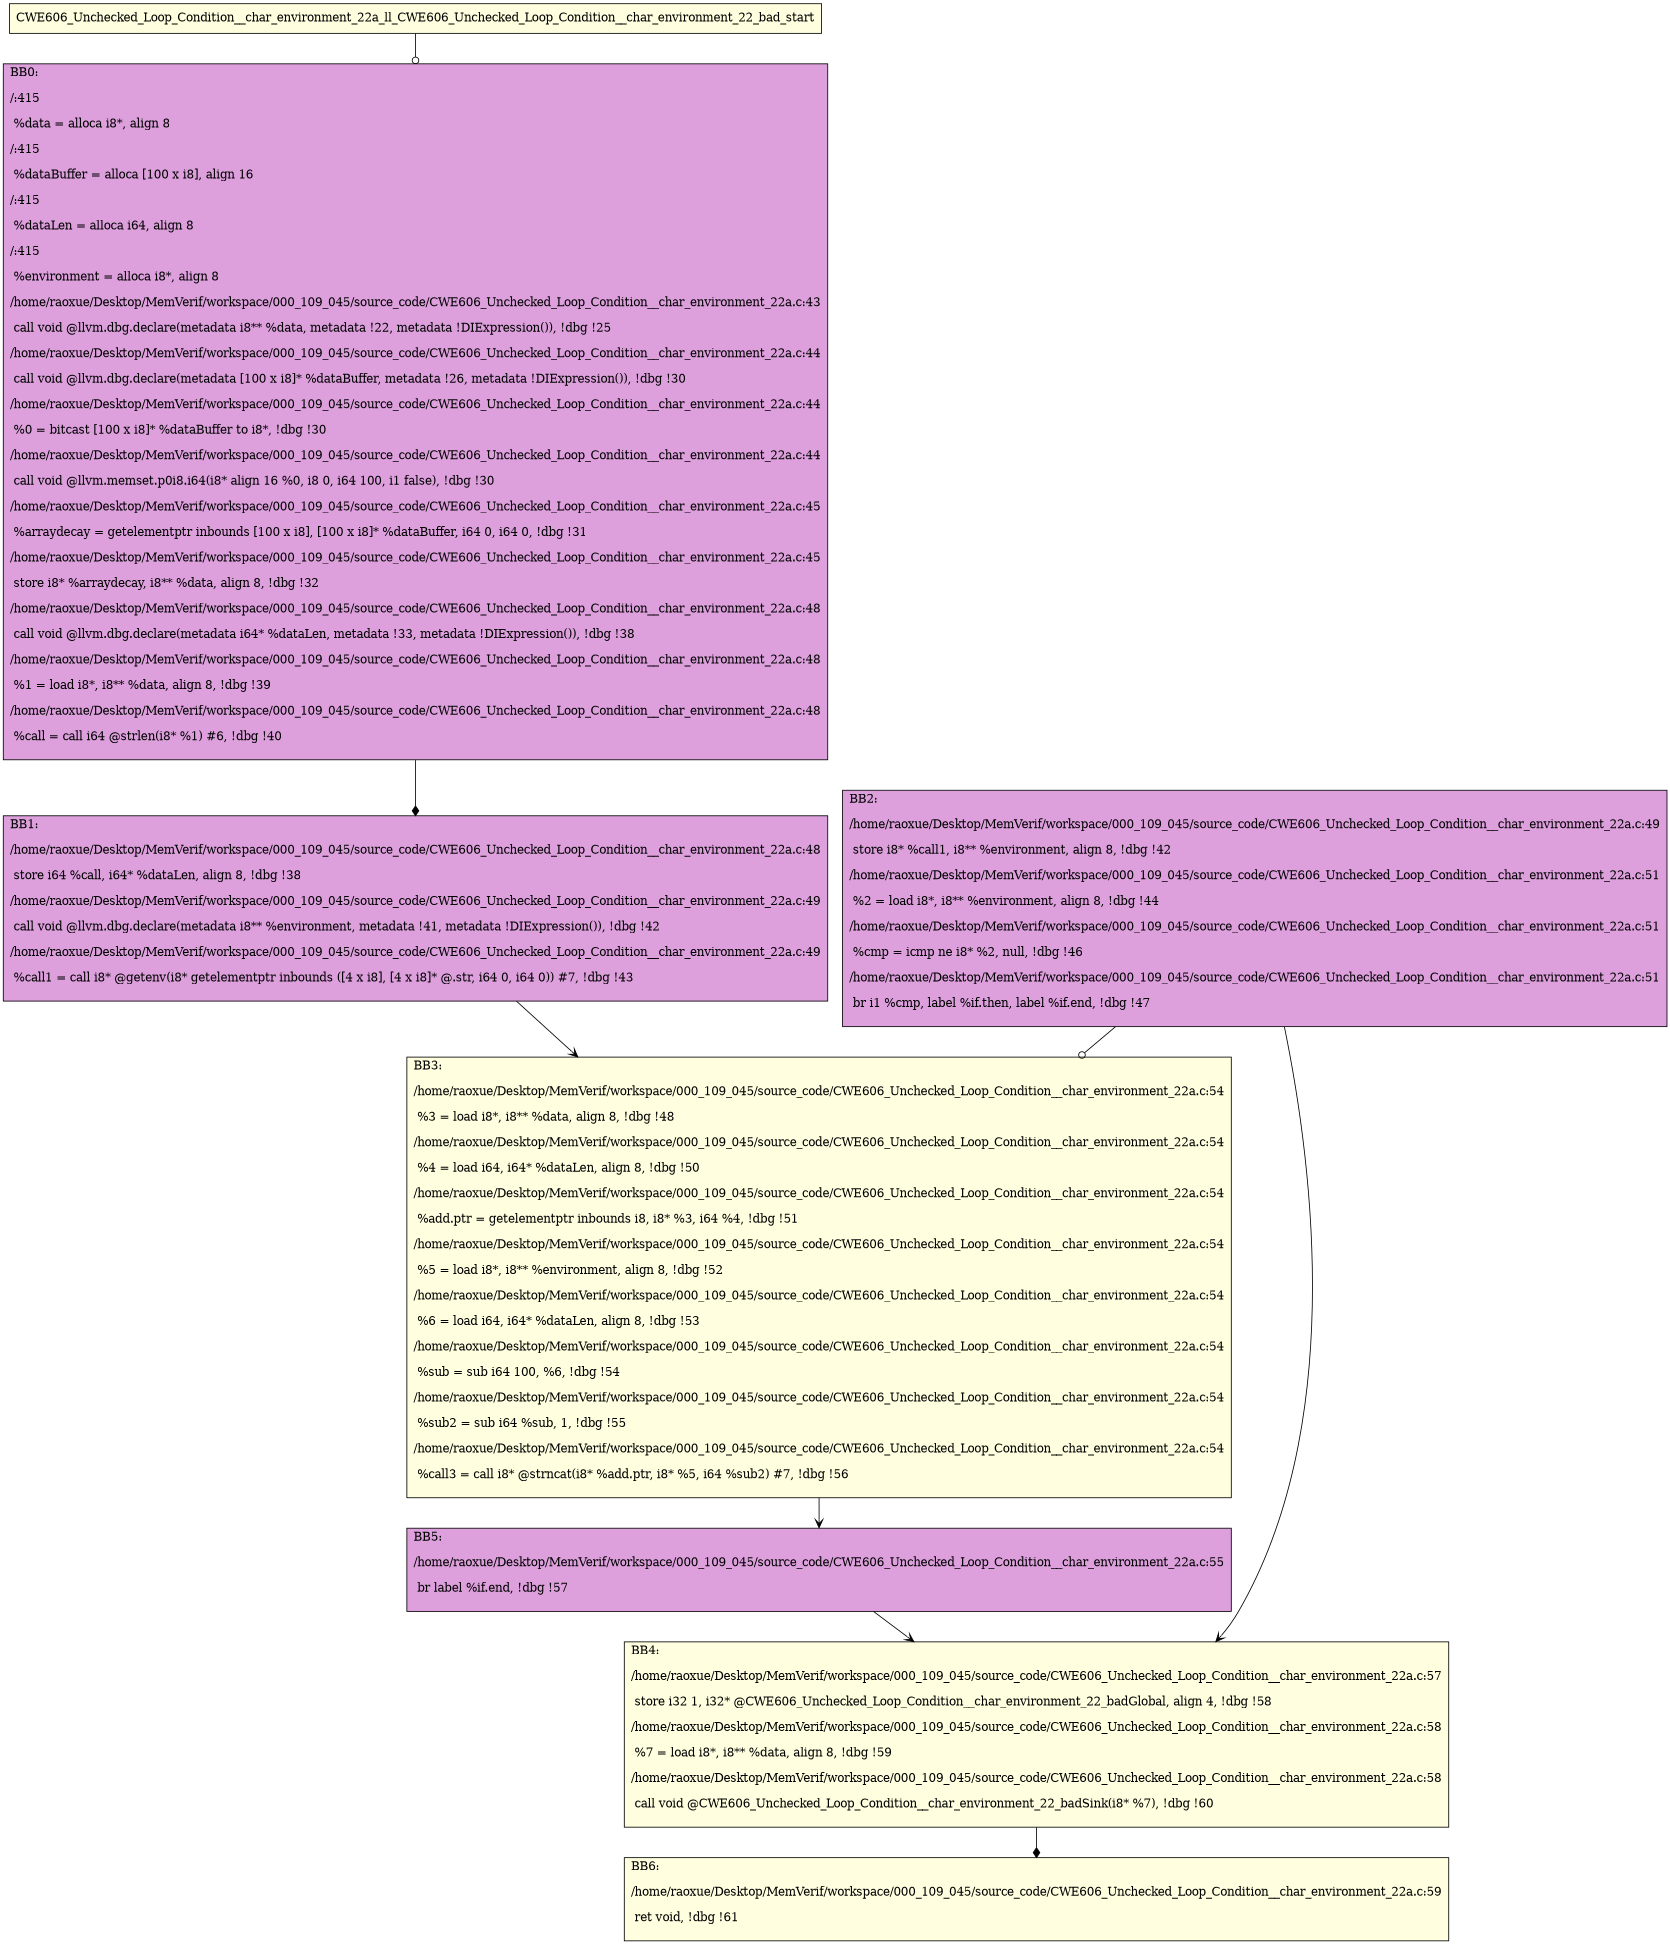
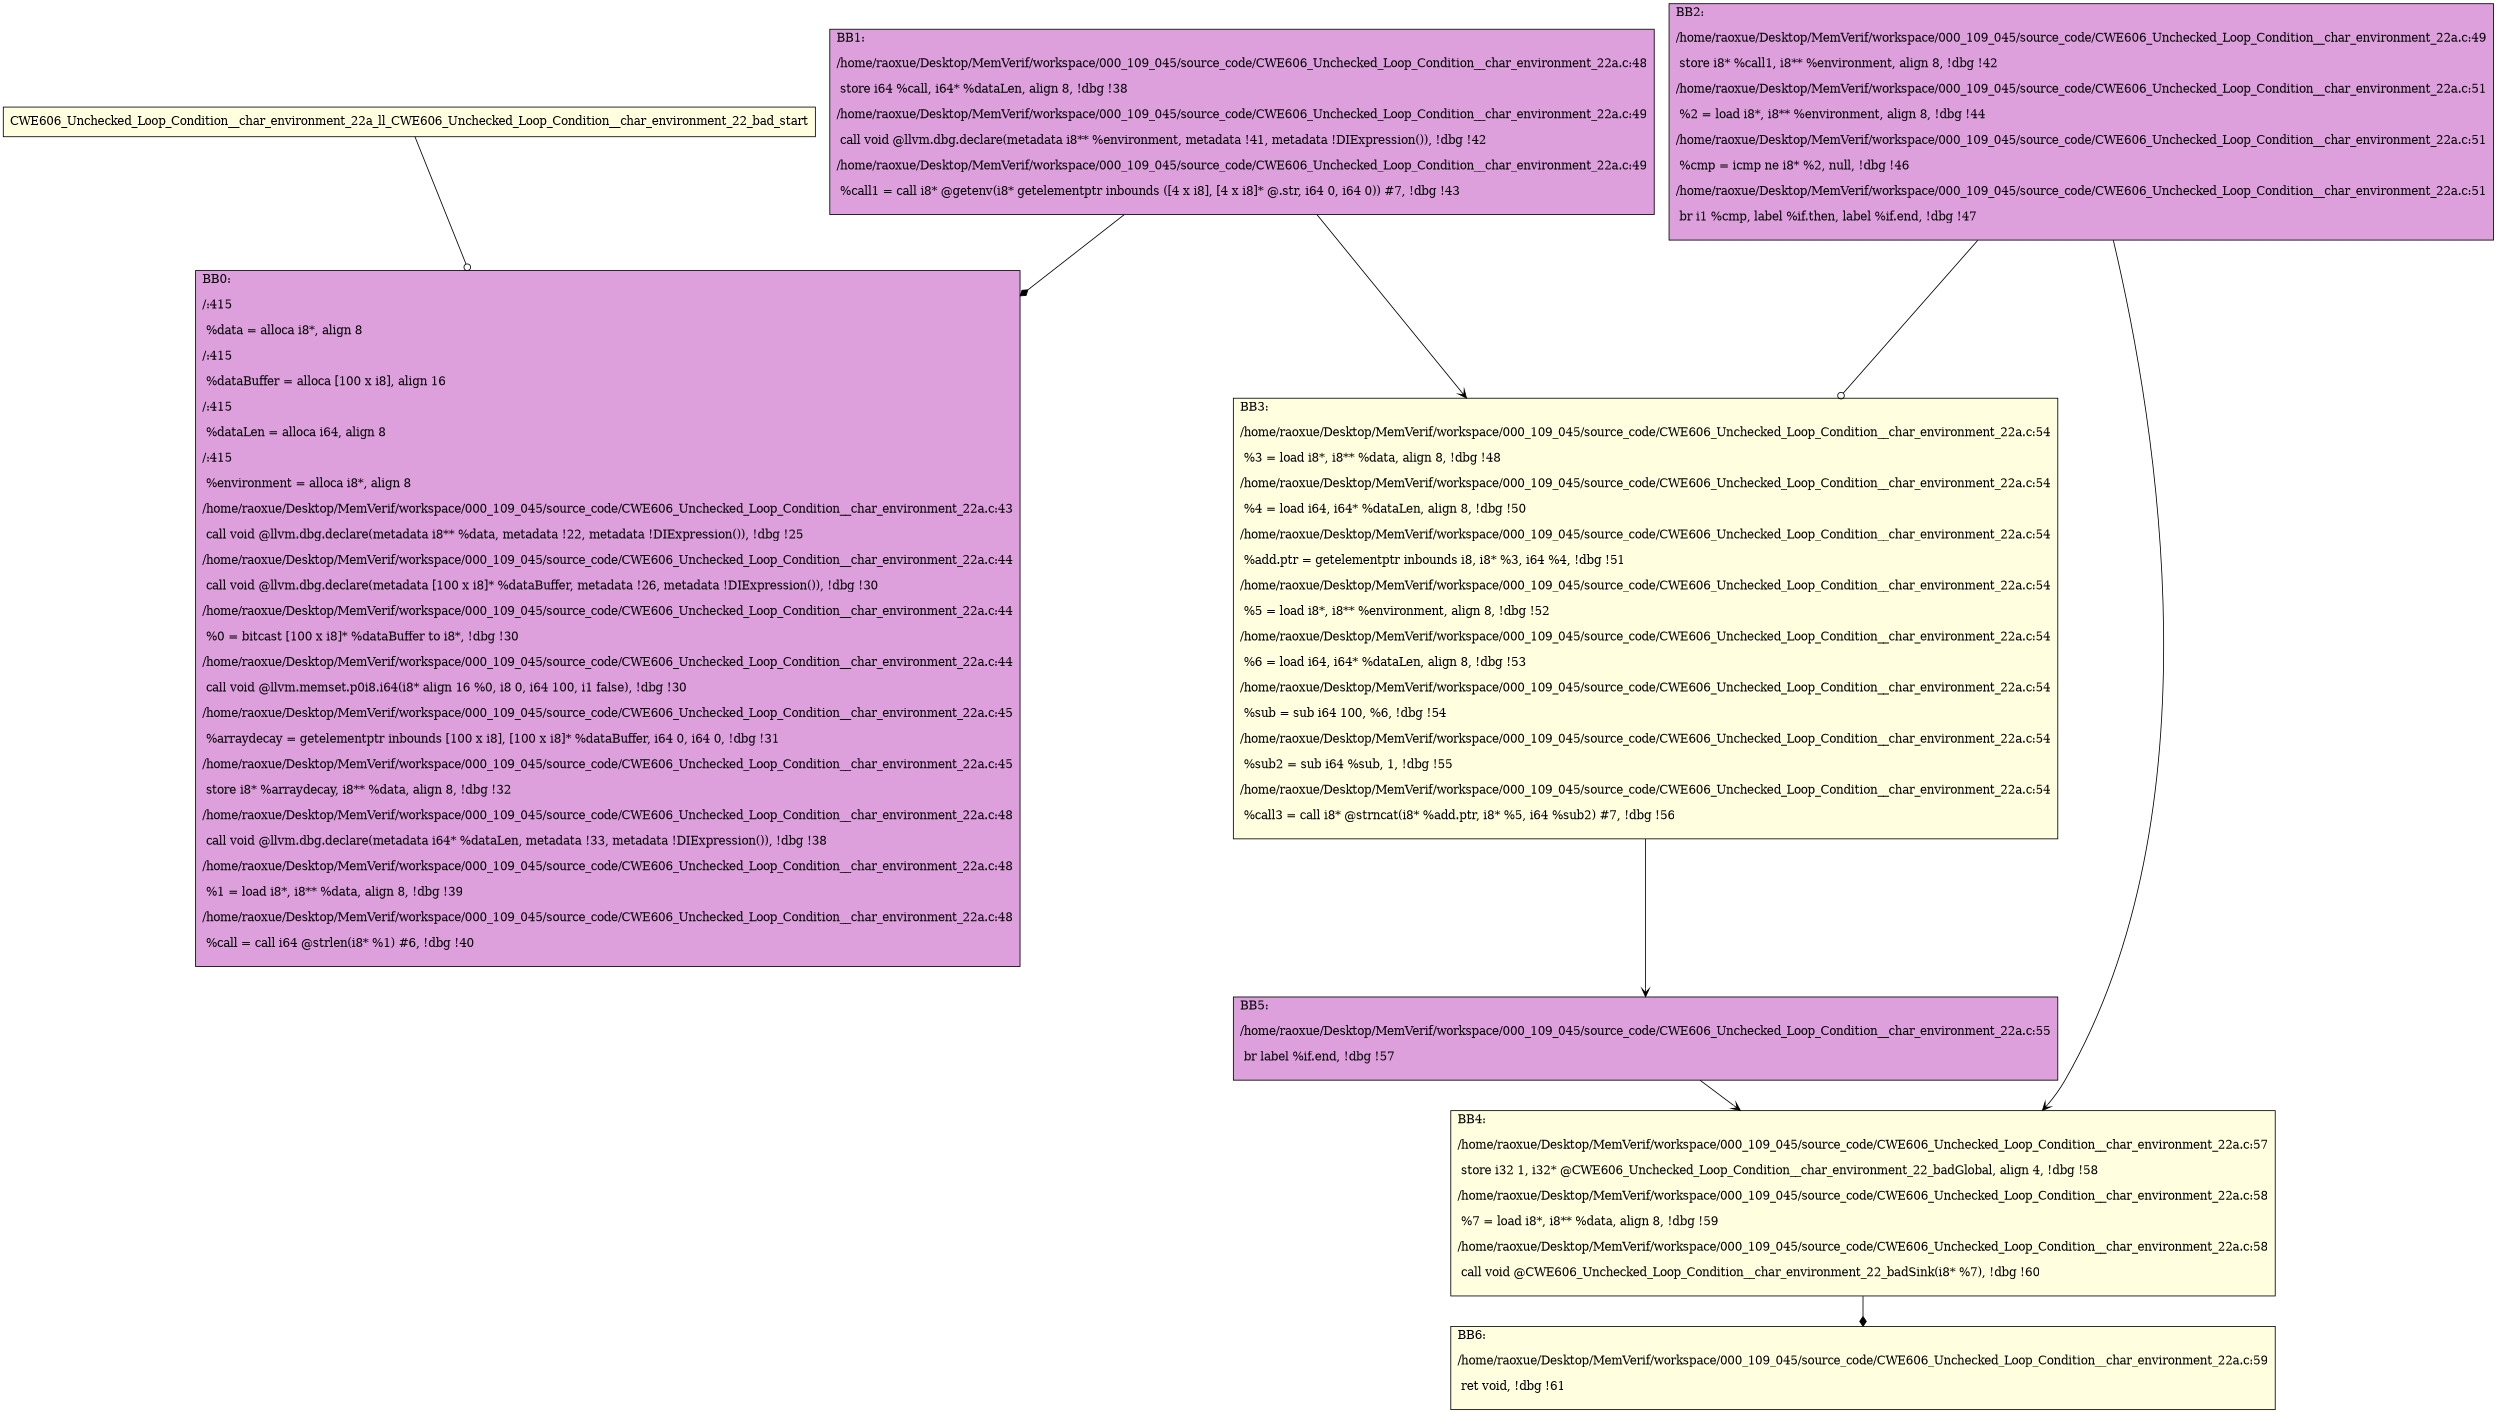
  digraph {
    node [fillcolor=lightyellow shape=record style=filled]
    edge [arrowhead=vee]
    n1 [label="{CWE606_Unchecked_Loop_Condition__char_environment_22a_ll_CWE606_Unchecked_Loop_Condition__char_environment_22_bad_start}"]
    n2 [fillcolor=plum label="{BB0:\l\l/:415\l\n  %data = alloca i8*, align 8\l\n/:415\l\n  %dataBuffer = alloca [100 x i8], align 16\l\n/:415\l\n  %dataLen = alloca i64, align 8\l\n/:415\l\n  %environment = alloca i8*, align 8\l\n/home/raoxue/Desktop/MemVerif/workspace/000_109_045/source_code/CWE606_Unchecked_Loop_Condition__char_environment_22a.c:43\l\n  call void @llvm.dbg.declare(metadata i8** %data, metadata !22, metadata !DIExpression()), !dbg !25\l\n/home/raoxue/Desktop/MemVerif/workspace/000_109_045/source_code/CWE606_Unchecked_Loop_Condition__char_environment_22a.c:44\l\n  call void @llvm.dbg.declare(metadata [100 x i8]* %dataBuffer, metadata !26, metadata !DIExpression()), !dbg !30\l\n/home/raoxue/Desktop/MemVerif/workspace/000_109_045/source_code/CWE606_Unchecked_Loop_Condition__char_environment_22a.c:44\l\n  %0 = bitcast [100 x i8]* %dataBuffer to i8*, !dbg !30\l\n/home/raoxue/Desktop/MemVerif/workspace/000_109_045/source_code/CWE606_Unchecked_Loop_Condition__char_environment_22a.c:44\l\n  call void @llvm.memset.p0i8.i64(i8* align 16 %0, i8 0, i64 100, i1 false), !dbg !30\l\n/home/raoxue/Desktop/MemVerif/workspace/000_109_045/source_code/CWE606_Unchecked_Loop_Condition__char_environment_22a.c:45\l\n  %arraydecay = getelementptr inbounds [100 x i8], [100 x i8]* %dataBuffer, i64 0, i64 0, !dbg !31\l\n/home/raoxue/Desktop/MemVerif/workspace/000_109_045/source_code/CWE606_Unchecked_Loop_Condition__char_environment_22a.c:45\l\n  store i8* %arraydecay, i8** %data, align 8, !dbg !32\l\n/home/raoxue/Desktop/MemVerif/workspace/000_109_045/source_code/CWE606_Unchecked_Loop_Condition__char_environment_22a.c:48\l\n  call void @llvm.dbg.declare(metadata i64* %dataLen, metadata !33, metadata !DIExpression()), !dbg !38\l\n/home/raoxue/Desktop/MemVerif/workspace/000_109_045/source_code/CWE606_Unchecked_Loop_Condition__char_environment_22a.c:48\l\n  %1 = load i8*, i8** %data, align 8, !dbg !39\l\n/home/raoxue/Desktop/MemVerif/workspace/000_109_045/source_code/CWE606_Unchecked_Loop_Condition__char_environment_22a.c:48\l\n  %call = call i64 @strlen(i8* %1) #6, !dbg !40\l\n}"]
    n3 [fillcolor=plum label="{BB1:\l\l/home/raoxue/Desktop/MemVerif/workspace/000_109_045/source_code/CWE606_Unchecked_Loop_Condition__char_environment_22a.c:48\l\n  store i64 %call, i64* %dataLen, align 8, !dbg !38\l\n/home/raoxue/Desktop/MemVerif/workspace/000_109_045/source_code/CWE606_Unchecked_Loop_Condition__char_environment_22a.c:49\l\n  call void @llvm.dbg.declare(metadata i8** %environment, metadata !41, metadata !DIExpression()), !dbg !42\l\n/home/raoxue/Desktop/MemVerif/workspace/000_109_045/source_code/CWE606_Unchecked_Loop_Condition__char_environment_22a.c:49\l\n  %call1 = call i8* @getenv(i8* getelementptr inbounds ([4 x i8], [4 x i8]* @.str, i64 0, i64 0)) #7, !dbg !43\l\n}"]
    n4 [label="{BB3:\l\l/home/raoxue/Desktop/MemVerif/workspace/000_109_045/source_code/CWE606_Unchecked_Loop_Condition__char_environment_22a.c:54\l\n  %3 = load i8*, i8** %data, align 8, !dbg !48\l\n/home/raoxue/Desktop/MemVerif/workspace/000_109_045/source_code/CWE606_Unchecked_Loop_Condition__char_environment_22a.c:54\l\n  %4 = load i64, i64* %dataLen, align 8, !dbg !50\l\n/home/raoxue/Desktop/MemVerif/workspace/000_109_045/source_code/CWE606_Unchecked_Loop_Condition__char_environment_22a.c:54\l\n  %add.ptr = getelementptr inbounds i8, i8* %3, i64 %4, !dbg !51\l\n/home/raoxue/Desktop/MemVerif/workspace/000_109_045/source_code/CWE606_Unchecked_Loop_Condition__char_environment_22a.c:54\l\n  %5 = load i8*, i8** %environment, align 8, !dbg !52\l\n/home/raoxue/Desktop/MemVerif/workspace/000_109_045/source_code/CWE606_Unchecked_Loop_Condition__char_environment_22a.c:54\l\n  %6 = load i64, i64* %dataLen, align 8, !dbg !53\l\n/home/raoxue/Desktop/MemVerif/workspace/000_109_045/source_code/CWE606_Unchecked_Loop_Condition__char_environment_22a.c:54\l\n  %sub = sub i64 100, %6, !dbg !54\l\n/home/raoxue/Desktop/MemVerif/workspace/000_109_045/source_code/CWE606_Unchecked_Loop_Condition__char_environment_22a.c:54\l\n  %sub2 = sub i64 %sub, 1, !dbg !55\l\n/home/raoxue/Desktop/MemVerif/workspace/000_109_045/source_code/CWE606_Unchecked_Loop_Condition__char_environment_22a.c:54\l\n  %call3 = call i8* @strncat(i8* %add.ptr, i8* %5, i64 %sub2) #7, !dbg !56\l\n}"]
    n5 [fillcolor=plum label="{BB2:\l\l/home/raoxue/Desktop/MemVerif/workspace/000_109_045/source_code/CWE606_Unchecked_Loop_Condition__char_environment_22a.c:49\l\n  store i8* %call1, i8** %environment, align 8, !dbg !42\l\n/home/raoxue/Desktop/MemVerif/workspace/000_109_045/source_code/CWE606_Unchecked_Loop_Condition__char_environment_22a.c:51\l\n  %2 = load i8*, i8** %environment, align 8, !dbg !44\l\n/home/raoxue/Desktop/MemVerif/workspace/000_109_045/source_code/CWE606_Unchecked_Loop_Condition__char_environment_22a.c:51\l\n  %cmp = icmp ne i8* %2, null, !dbg !46\l\n/home/raoxue/Desktop/MemVerif/workspace/000_109_045/source_code/CWE606_Unchecked_Loop_Condition__char_environment_22a.c:51\l\n  br i1 %cmp, label %if.then, label %if.end, !dbg !47\l\n}"]
    n6 [label="{BB4:\l\l/home/raoxue/Desktop/MemVerif/workspace/000_109_045/source_code/CWE606_Unchecked_Loop_Condition__char_environment_22a.c:57\l\n  store i32 1, i32* @CWE606_Unchecked_Loop_Condition__char_environment_22_badGlobal, align 4, !dbg !58\l\n/home/raoxue/Desktop/MemVerif/workspace/000_109_045/source_code/CWE606_Unchecked_Loop_Condition__char_environment_22a.c:58\l\n  %7 = load i8*, i8** %data, align 8, !dbg !59\l\n/home/raoxue/Desktop/MemVerif/workspace/000_109_045/source_code/CWE606_Unchecked_Loop_Condition__char_environment_22a.c:58\l\n  call void @CWE606_Unchecked_Loop_Condition__char_environment_22_badSink(i8* %7), !dbg !60\l\n}"]
    n7 [fillcolor=plum label="{BB5:\l\l/home/raoxue/Desktop/MemVerif/workspace/000_109_045/source_code/CWE606_Unchecked_Loop_Condition__char_environment_22a.c:55\l\n  br label %if.end, !dbg !57\l\n}"]
    n8 [label="{BB6:\l\l/home/raoxue/Desktop/MemVerif/workspace/000_109_045/source_code/CWE606_Unchecked_Loop_Condition__char_environment_22a.c:59\l\n  ret void, !dbg !61\l\n}"]
    n1 -> n2 [arrowhead=odot]
-   n2 -> n3 [arrowhead=diamond]
+   n3 -> n2 [arrowhead=diamond]
    n3 -> n4
    n4 -> n7
    n5 -> n4 [arrowhead=odot]
    n5 -> n6
    n6 -> n8 [arrowhead=diamond]
    n7 -> n6
  }
